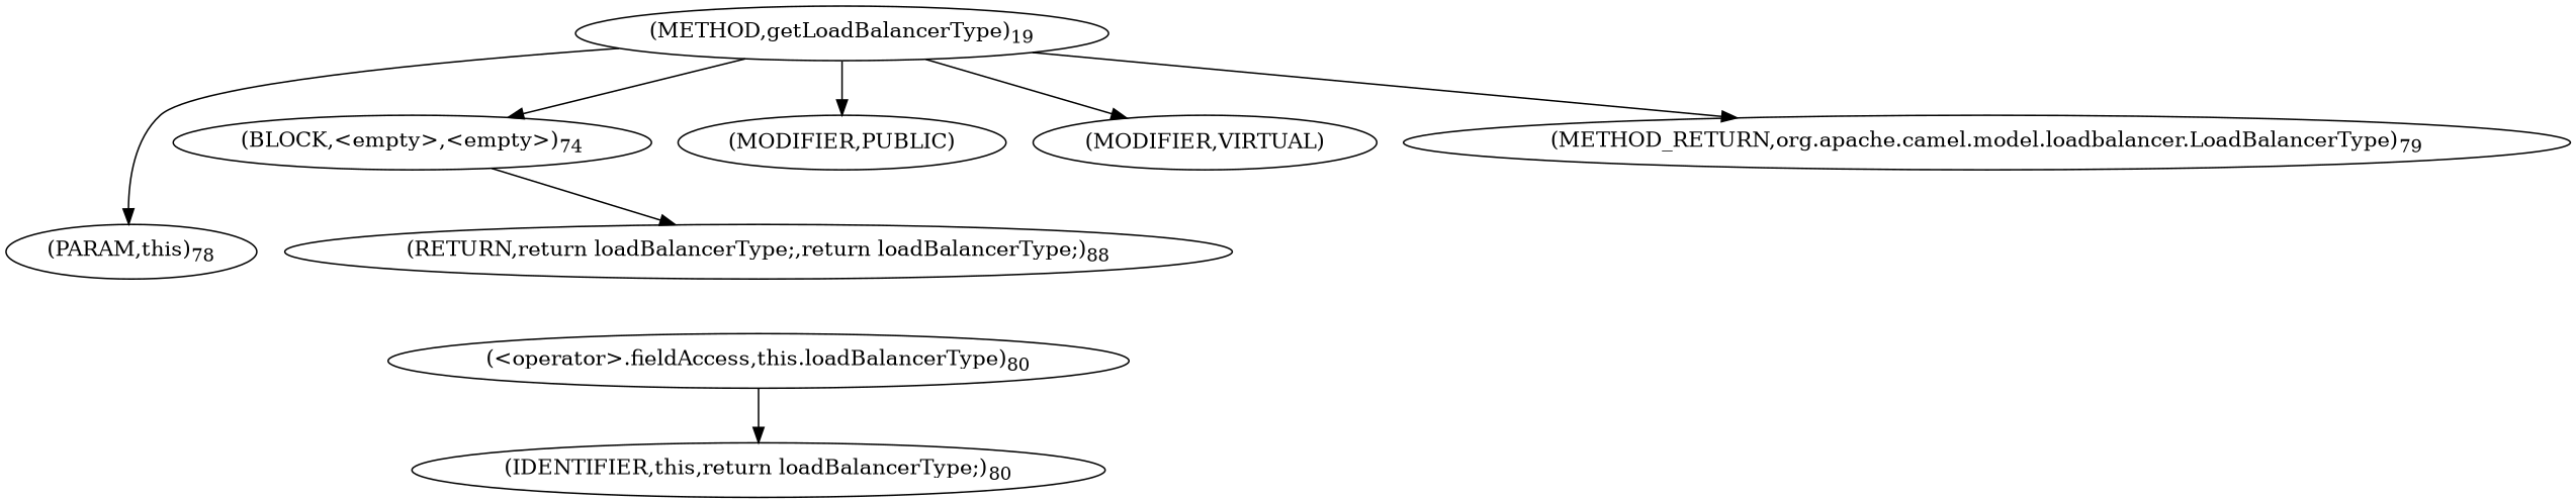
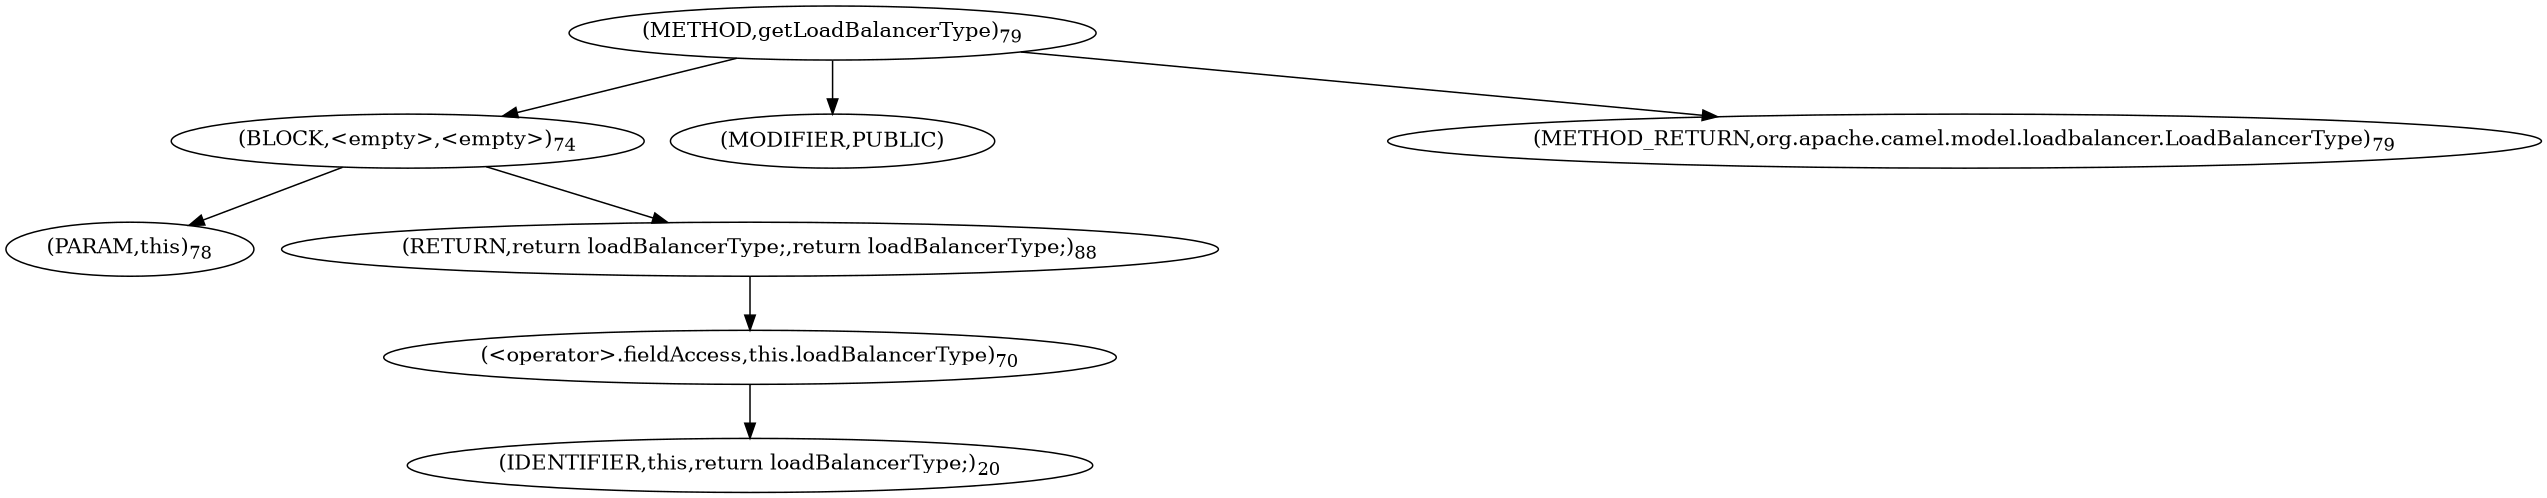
  digraph {
-   n1 [label=<(METHOD,getLoadBalancerType)<SUB>19</SUB>>]
+   n1 [label=<(METHOD,getLoadBalancerType)<SUB>79</SUB>>]
    n2 [label=<(PARAM,this)<SUB>78</SUB>>]
    n3 [label=<(BLOCK,&lt;empty&gt;,&lt;empty&gt;)<SUB>74</SUB>>]
    n4 [label=<(MODIFIER,PUBLIC)>]
-   n5 [label=<(MODIFIER,VIRTUAL)>]
    n6 [label=<(METHOD_RETURN,org.apache.camel.model.loadbalancer.LoadBalancerType)<SUB>79</SUB>>]
    n7 [label=<(RETURN,return loadBalancerType;,return loadBalancerType;)<SUB>88</SUB>>]
-   n8 [label=<(&lt;operator&gt;.fieldAccess,this.loadBalancerType)<SUB>80</SUB>>]
-   n9 [label=<(IDENTIFIER,this,return loadBalancerType;)<SUB>80</SUB>>]
-   n1 -> n2
+   n8 [label=<(&lt;operator&gt;.fieldAccess,this.loadBalancerType)<SUB>70</SUB>>]
+   n9 [label=<(IDENTIFIER,this,return loadBalancerType;)<SUB>20</SUB>>]
+   n3 -> n2
    n1 -> n3
    n1 -> n4
-   n1 -> n5
    n1 -> n6
    n3 -> n7
+   n7 -> n8
    n8 -> n9
  }
